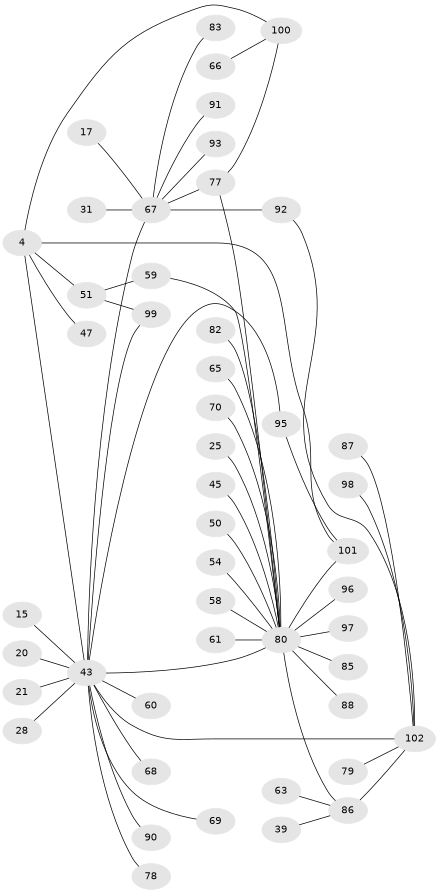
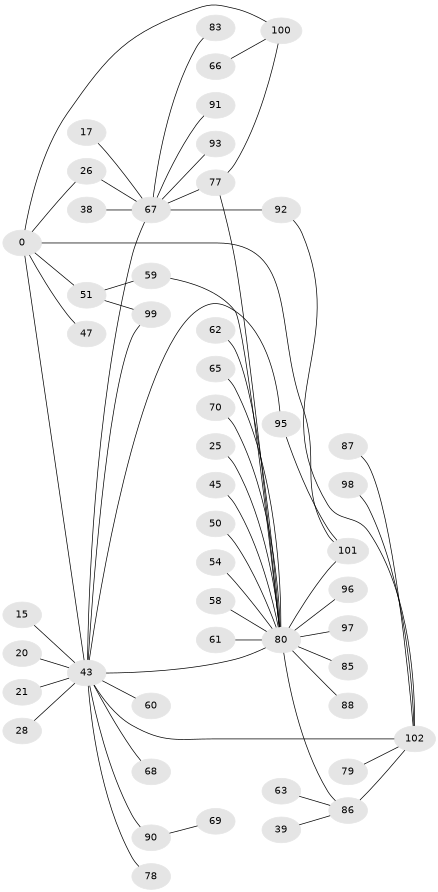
  graph {
    fontname="DejaVu Sans"
    rankdir=LR
    node [color=gray90 fontname="DejaVu Sans" style=filled]
    edge [fontname="DejaVu Sans"]
+   26 [super="+11"]
    67 [super="+57+41"]
-   4
+   4 [label=0]
    43 [super="+2+3"]
    47
    51 [super="+46"]
    100 [super="+18"]
    101 [super="+23+32+74+89"]
    80 [super="+76+27+40"]
    60
    68
    69 [super="+49"]
    78
    90 [super="+55+84"]
    95 [super="+48"]
    99 [super="+64"]
    102 [super="+29+72+81+82"]
    59 [super="+31"]
    15
    77
    83
    91
    92 [super="+73"]
    93
    17
    20
    21
    86 [super="+75"]
    85 [super="+35"]
    88
    96
    97
    25
    28
-   38 [label=31]
+   38
    39
    45
    50
    54
    58
    61
-   62 [label=82]
+   62
    63
    65 [super="+52"]
    66
    70
    79
    87
    98
+   26 -- 67
    67 -- 77
    67 -- 83
    67 -- 91
    67 -- 92
    67 -- 93
+   4 -- 26
    4 -- 43 [weight=2]
    4 -- 47
    4 -- 51
    4 -- 100 [weight=2]
    4 -- 101 [weight=2]
    43 -- 67 [weight=5]
    43 -- 80 [weight=9]
    43 -- 60
    43 -- 68
-   43 -- 69
+   90 -- 69
    43 -- 78
    43 -- 90
    43 -- 95
    43 -- 99 [weight=2]
    43 -- 102 [weight=5]
    51 -- 99 [weight=3]
    51 -- 59
    80 -- 101 [weight=3]
    80 -- 86 [weight=4]
    80 -- 85
    80 -- 88
    80 -- 96
    80 -- 97
    95 -- 101
    59 -- 80
    15 -- 43
    77 -- 100
    77 -- 80
    92 -- 102
    17 -- 67
    20 -- 43
    21 -- 43
    86 -- 102 [weight=2]
    25 -- 80
    28 -- 43
    38 -- 67
    39 -- 86
    45 -- 80
    50 -- 80
    54 -- 80
    58 -- 80
    61 -- 80
    62 -- 80
    63 -- 86
    65 -- 80
    66 -- 100
    70 -- 80
    79 -- 102
    87 -- 102
    98 -- 102
  }
